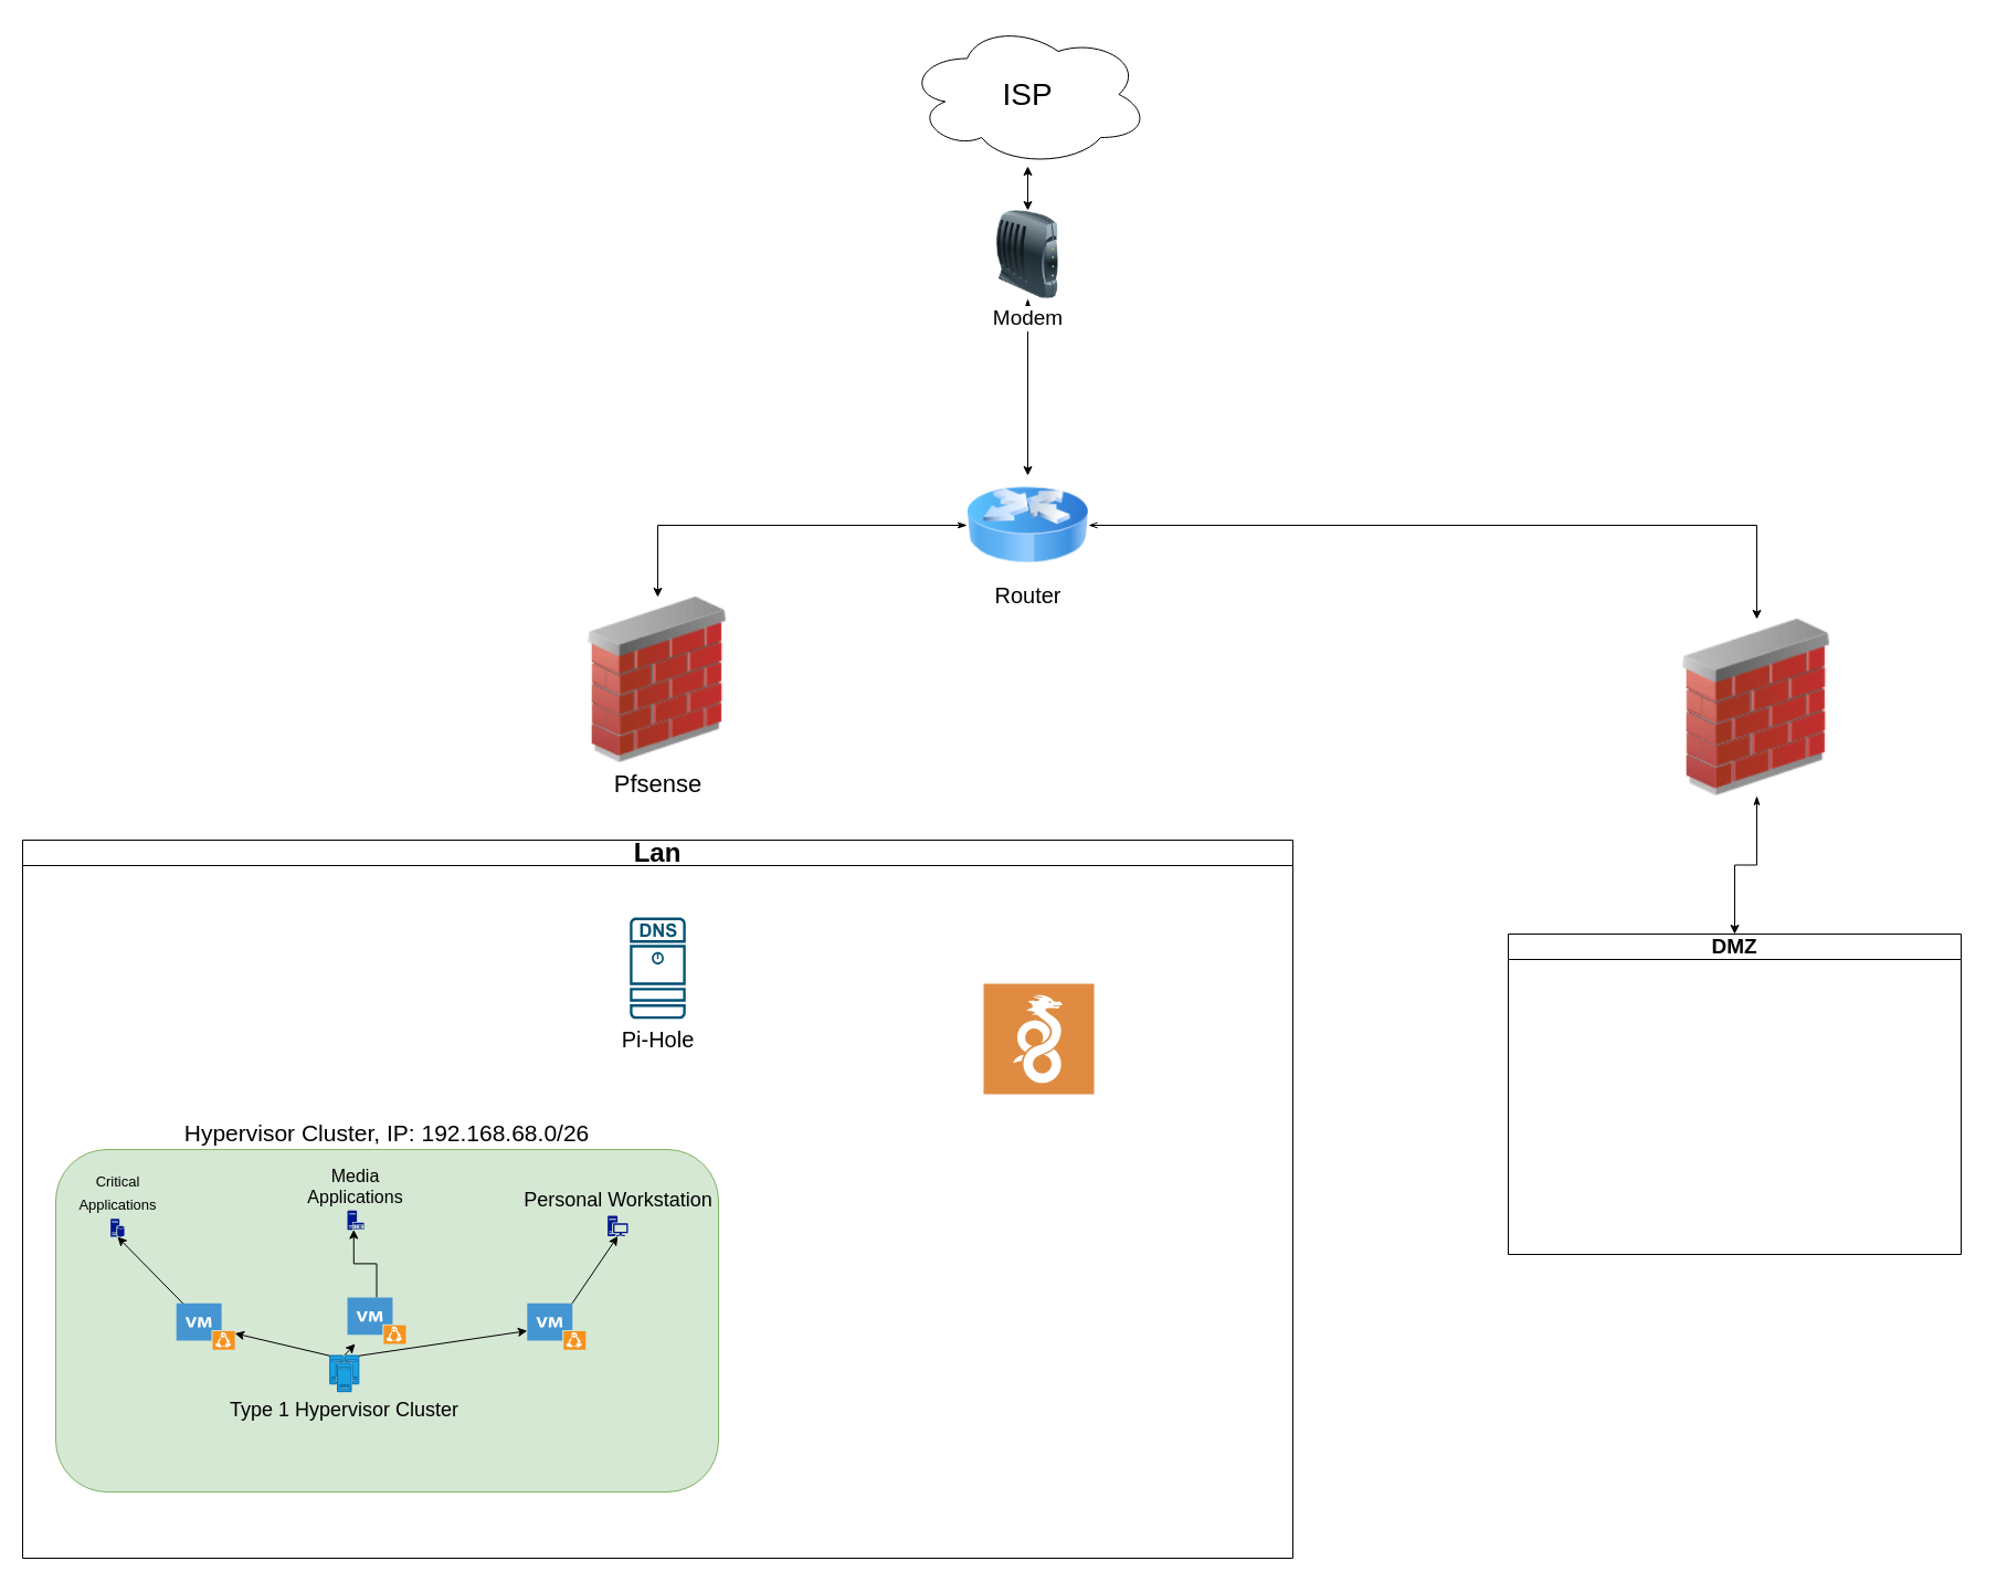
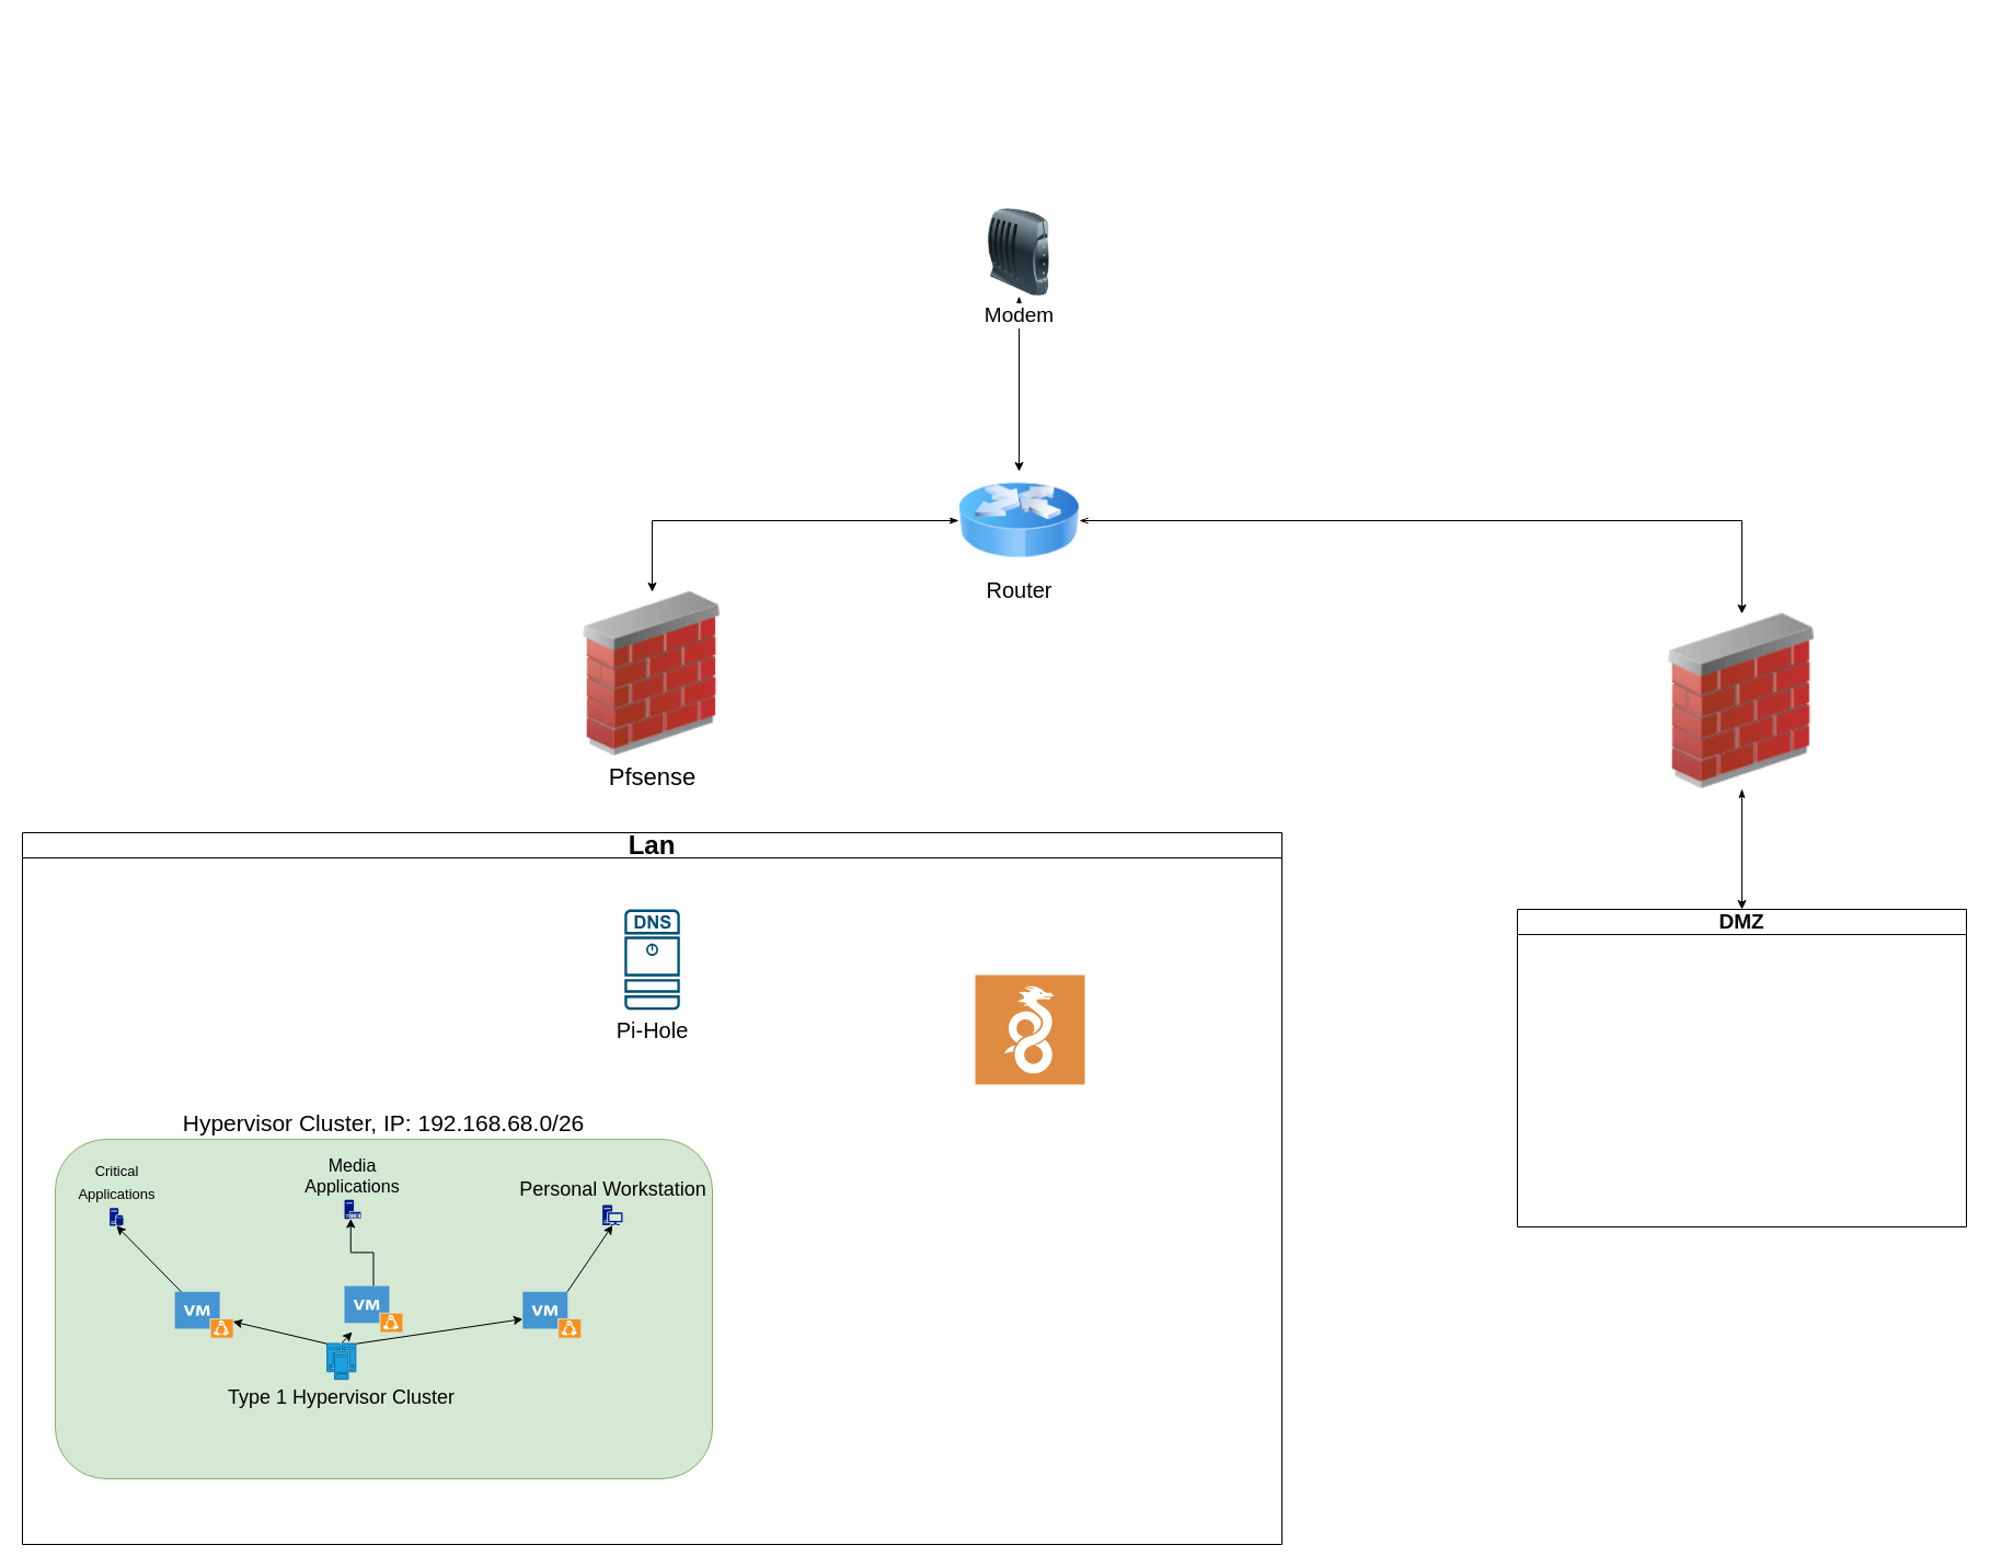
  <mxCell id="0" />
  <mxCell id="1" parent="0" />
  <mxCell id="2" style="edgeStyle=orthogonalEdgeStyle;rounded=0;orthogonalLoop=1;jettySize=auto;html=1;startArrow=classicThin;startFill=1;" parent="1" source="4" target="28" edge="1"><mxGeometry relative="1" as="geometry" /></mxCell>
  <mxCell id="3" style="edgeStyle=orthogonalEdgeStyle;rounded=0;orthogonalLoop=1;jettySize=auto;html=1;entryX=0.5;entryY=0;entryDx=0;entryDy=0;startArrow=openThin;startFill=0;" parent="1" source="4" target="30" edge="1"><mxGeometry relative="1" as="geometry" /></mxCell>
  <mxCell id="4" value="Router" style="image;html=1;image=img/lib/clip_art/networking/Router_Icon_128x128.png;fontSize=20;labelPosition=center;verticalLabelPosition=bottom;align=center;verticalAlign=top;" parent="1" vertex="1"><mxGeometry x="875" y="430" width="110" height="90" as="geometry" /></mxCell>
  <mxCell id="5" style="edgeStyle=orthogonalEdgeStyle;rounded=0;orthogonalLoop=1;jettySize=auto;html=1;startArrow=classicThin;startFill=1;" parent="1" source="6" target="4" edge="1"><mxGeometry relative="1" as="geometry" /></mxCell>
  <mxCell id="6" value="Modem" style="image;html=1;image=img/lib/clip_art/networking/Modem_128x128.png;fontSize=19;labelPosition=center;verticalLabelPosition=bottom;align=center;verticalAlign=top;" parent="1" vertex="1"><mxGeometry x="890" y="190" width="80" height="80" as="geometry" /></mxCell>
- <mxCell id="7" style="edgeStyle=orthogonalEdgeStyle;rounded=0;orthogonalLoop=1;jettySize=auto;html=1;entryX=0.5;entryY=0;entryDx=0;entryDy=0;startArrow=classic;startFill=1;" parent="1" source="8" target="6" edge="1"><mxGeometry relative="1" as="geometry" /></mxCell>
- <mxCell id="8" value="ISP" style="ellipse;shape=cloud;whiteSpace=wrap;html=1;fontSize=28;" parent="1" vertex="1"><mxGeometry x="820" y="20" width="220" height="130" as="geometry" /></mxCell>
  <mxCell id="9" value="Lan" style="swimlane;whiteSpace=wrap;html=1;fontSize=24;labelBorderColor=none;" parent="1" vertex="1"><mxGeometry x="20" y="760" width="1150" height="650" as="geometry"><mxRectangle x="230" y="-90" width="80" height="40" as="alternateBounds" /></mxGeometry></mxCell>
  <mxCell id="10" value="" style="group" parent="9" vertex="1" connectable="0"><mxGeometry x="30" y="280" width="600" height="310" as="geometry" /></mxCell>
  <mxCell id="11" value="Hypervisor Cluster, IP: 192.168.68.0/26" style="rounded=1;whiteSpace=wrap;html=1;labelPosition=center;verticalLabelPosition=top;align=center;verticalAlign=bottom;fontSize=21;fillColor=#d5e8d4;strokeColor=#82b366;" parent="10" vertex="1"><mxGeometry width="600" height="310" as="geometry" /></mxCell>
  <mxCell id="12" value="&lt;font color=&quot;#000000&quot; style=&quot;font-size: 18px;&quot;&gt;Type 1 Hypervisor Cluster&lt;/font&gt;" style="sketch=0;aspect=fixed;pointerEvents=1;shadow=0;dashed=0;html=1;strokeColor=#006EAF;labelPosition=center;verticalLabelPosition=bottom;verticalAlign=top;align=center;fillColor=#1ba1e2;shape=mxgraph.mscae.enterprise.cluster_server;fontColor=#ffffff;fontSize=18;" parent="10" vertex="1"><mxGeometry x="248.167" y="186.471" width="26.15" height="32.687" as="geometry" /></mxCell>
  <mxCell id="13" value="&lt;span style=&quot;font-size: 13px;&quot;&gt;Critical &lt;br&gt;Applications&lt;/span&gt;" style="sketch=0;aspect=fixed;pointerEvents=1;shadow=0;dashed=0;html=1;strokeColor=none;labelPosition=center;verticalLabelPosition=top;verticalAlign=bottom;align=center;fillColor=#00188D;shape=mxgraph.mscae.enterprise.database_server;fontSize=18;" parent="10" vertex="1"><mxGeometry x="49.637" y="62.699" width="12.421" height="16.343" as="geometry" /></mxCell>
  <mxCell id="14" value="Personal Workstation" style="sketch=0;aspect=fixed;pointerEvents=1;shadow=0;dashed=0;html=1;strokeColor=none;labelPosition=center;verticalLabelPosition=top;verticalAlign=bottom;align=center;fillColor=#00188D;shape=mxgraph.mscae.enterprise.workstation_client;labelBackgroundColor=none;labelBorderColor=none;fontSize=18;" parent="10" vertex="1"><mxGeometry x="499.638" y="60.076" width="18.386" height="18.386" as="geometry" /></mxCell>
  <mxCell id="15" value="Media Applications" style="sketch=0;aspect=fixed;pointerEvents=1;shadow=0;dashed=0;html=1;strokeColor=none;labelPosition=center;verticalLabelPosition=top;verticalAlign=bottom;align=center;fillColor=#00188D;shape=mxgraph.mscae.enterprise.application_server;fontSize=16;whiteSpace=wrap;" parent="10" vertex="1"><mxGeometry x="264.049" y="55.356" width="14.934" height="17.365" as="geometry" /></mxCell>
  <mxCell id="16" value="" style="shadow=0;dashed=0;html=1;strokeColor=none;fillColor=#4495D1;labelPosition=center;verticalLabelPosition=bottom;verticalAlign=top;align=center;outlineConnect=0;shape=mxgraph.veeam.vm_linux;" parent="10" vertex="1"><mxGeometry x="109.196" y="139.27" width="52.941" height="41.957" as="geometry" /></mxCell>
  <mxCell id="17" value="" style="endArrow=classic;html=1;rounded=0;exitX=0.01;exitY=0.01;exitDx=0;exitDy=0;exitPerimeter=0;" parent="10" source="12" target="16" edge="1"><mxGeometry width="50" height="50" relative="1" as="geometry"><mxPoint x="168.755" y="202.205" as="sourcePoint" /><mxPoint x="188.608" y="170.737" as="targetPoint" /></mxGeometry></mxCell>
  <mxCell id="18" value="" style="endArrow=classic;html=1;rounded=0;entryX=0.5;entryY=1;entryDx=0;entryDy=0;entryPerimeter=0;" parent="10" source="16" target="13" edge="1"><mxGeometry width="50" height="50" relative="1" as="geometry"><mxPoint x="23.166" y="126.158" as="sourcePoint" /><mxPoint x="56.255" y="99.935" as="targetPoint" /></mxGeometry></mxCell>
  <mxCell id="19" style="edgeStyle=orthogonalEdgeStyle;rounded=0;orthogonalLoop=1;jettySize=auto;html=1;entryX=0.384;entryY=0.988;entryDx=0;entryDy=0;entryPerimeter=0;" parent="10" source="20" target="15" edge="1"><mxGeometry relative="1" as="geometry" /></mxCell>
  <mxCell id="20" value="" style="shadow=0;dashed=0;html=1;strokeColor=none;fillColor=#4495D1;labelPosition=center;verticalLabelPosition=bottom;verticalAlign=top;align=center;outlineConnect=0;shape=mxgraph.veeam.vm_linux;" parent="10" vertex="1"><mxGeometry x="264.049" y="134.025" width="52.941" height="41.957" as="geometry" /></mxCell>
  <mxCell id="21" value="" style="shadow=0;dashed=0;html=1;strokeColor=none;fillColor=#4495D1;labelPosition=center;verticalLabelPosition=bottom;verticalAlign=top;align=center;outlineConnect=0;shape=mxgraph.veeam.vm_linux;" parent="10" vertex="1"><mxGeometry x="426.844" y="139.27" width="52.941" height="41.957" as="geometry" /></mxCell>
  <mxCell id="22" value="" style="endArrow=classic;html=1;rounded=0;exitX=0.5;exitY=0;exitDx=0;exitDy=0;exitPerimeter=0;" parent="10" source="12" target="20" edge="1"><mxGeometry width="50" height="50" relative="1" as="geometry"><mxPoint x="254.785" y="186.471" as="sourcePoint" /><mxPoint x="287.873" y="160.248" as="targetPoint" /></mxGeometry></mxCell>
  <mxCell id="23" value="" style="endArrow=classic;html=1;rounded=0;exitX=0.99;exitY=0.01;exitDx=0;exitDy=0;exitPerimeter=0;" parent="10" source="12" target="21" edge="1"><mxGeometry width="50" height="50" relative="1" as="geometry"><mxPoint x="347.432" y="191.716" as="sourcePoint" /><mxPoint x="380.52" y="202.205" as="targetPoint" /></mxGeometry></mxCell>
  <mxCell id="24" value="" style="endArrow=classic;html=1;rounded=0;entryX=0.5;entryY=1;entryDx=0;entryDy=0;entryPerimeter=0;" parent="10" source="21" target="14" edge="1"><mxGeometry width="50" height="50" relative="1" as="geometry"><mxPoint x="459.932" y="149.759" as="sourcePoint" /><mxPoint x="493.02" y="123.536" as="targetPoint" /></mxGeometry></mxCell>
  <mxCell id="25" value="Pi-Hole" style="sketch=0;points=[[0.015,0.015,0],[0.985,0.015,0],[0.985,0.985,0],[0.015,0.985,0],[0.25,0,0],[0.5,0,0],[0.75,0,0],[1,0.25,0],[1,0.5,0],[1,0.75,0],[0.75,1,0],[0.5,1,0],[0.25,1,0],[0,0.75,0],[0,0.5,0],[0,0.25,0]];verticalLabelPosition=bottom;html=1;verticalAlign=top;aspect=fixed;align=center;pointerEvents=1;shape=mxgraph.cisco19.dns_server;fillColor=#005073;strokeColor=none;fontSize=20;" parent="9" vertex="1"><mxGeometry x="549.75" y="70" width="50.5" height="91.82" as="geometry" /></mxCell>
  <mxCell id="26" value="" style="sketch=0;pointerEvents=1;shadow=0;dashed=0;html=1;strokeColor=none;fillColor=#DF8C42;labelPosition=center;verticalLabelPosition=bottom;verticalAlign=top;align=center;outlineConnect=0;shape=mxgraph.veeam2.wireguard;" parent="9" vertex="1"><mxGeometry x="870" y="130" width="100" height="100" as="geometry" /></mxCell>
- <mxCell id="27" value="DMZ" style="swimlane;whiteSpace=wrap;html=1;fontSize=19;" parent="1" vertex="1"><mxGeometry x="1365" y="845" width="410" height="290" as="geometry" /></mxCell>
+ <mxCell id="27" value="DMZ" style="swimlane;whiteSpace=wrap;html=1;fontSize=19;" parent="1" vertex="1"><mxGeometry x="1385" y="830" width="410" height="290" as="geometry" /></mxCell>
  <mxCell id="28" value="Pfsense" style="image;html=1;image=img/lib/clip_art/networking/Firewall_02_128x128.png;fontSize=22;" parent="1" vertex="1"><mxGeometry x="500" y="540" width="190" height="150" as="geometry" /></mxCell>
  <mxCell id="29" style="edgeStyle=orthogonalEdgeStyle;rounded=0;orthogonalLoop=1;jettySize=auto;html=1;entryX=0.5;entryY=0;entryDx=0;entryDy=0;startArrow=classicThin;startFill=1;" parent="1" source="30" target="27" edge="1"><mxGeometry relative="1" as="geometry" /></mxCell>
  <mxCell id="30" value="" style="image;html=1;image=img/lib/clip_art/networking/Firewall_02_128x128.png" parent="1" vertex="1"><mxGeometry x="1490" y="560" width="200" height="160" as="geometry" /></mxCell>
